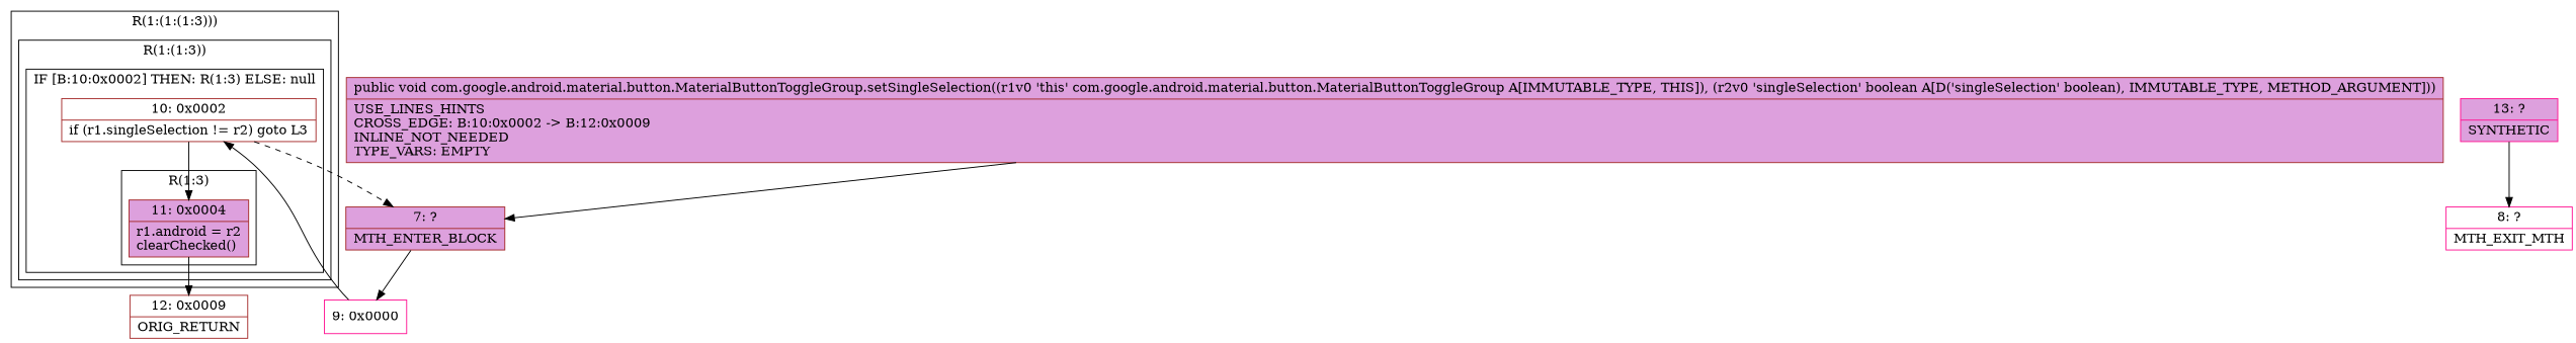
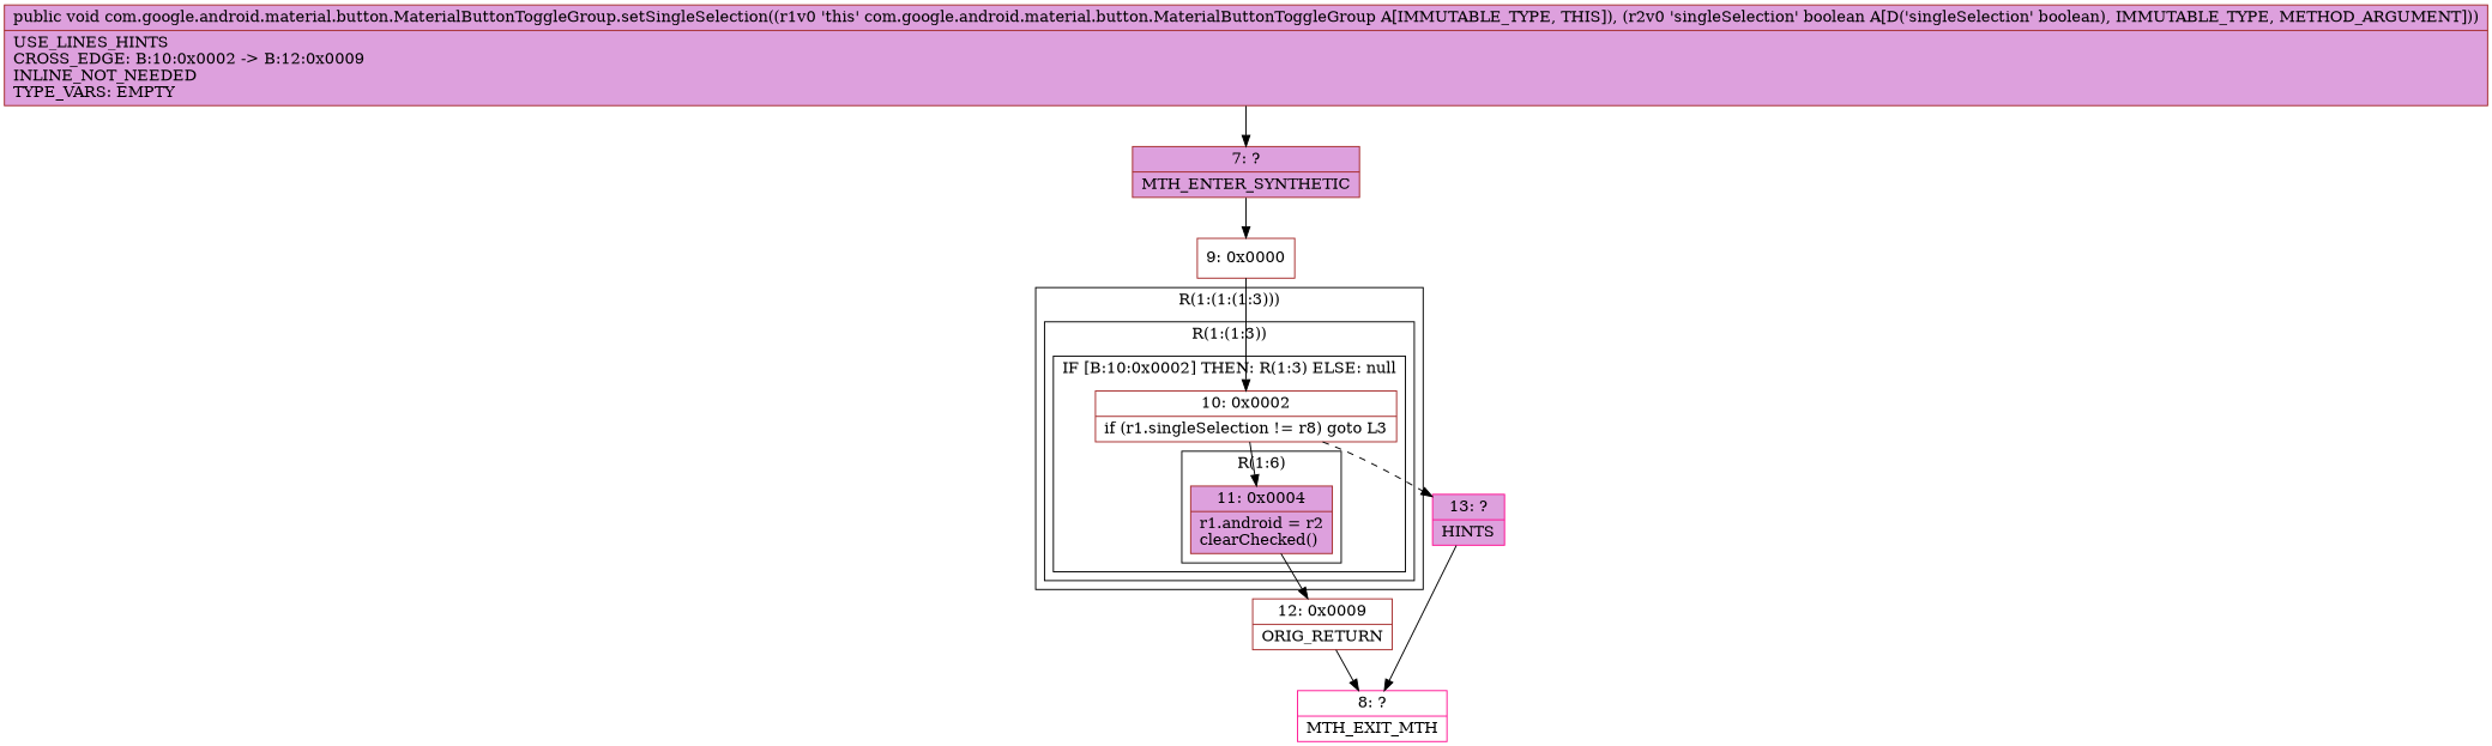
  digraph {
    node [color=brown fillcolor=plum shape=record style=filled]
    n1 [label="{11\:\ 0x0004|r1.android = r2\lclearChecked()\l}"]
-   n2 [fillcolor=white label="{10\:\ 0x0002|if (r1.singleSelection != r2) goto L3\l}"]
+   n2 [fillcolor=white label="{10\:\ 0x0002|if (r1.singleSelection != r8) goto L3\l}"]
    n3 [fillcolor=white label="{12\:\ 0x0009|ORIG_RETURN\l}"]
-   n4 [color=deeppink label="{13\:\ ?|SYNTHETIC\l}"]
+   n4 [color=deeppink label="{13\:\ ?|HINTS\l}"]
    n5 [color=deeppink fillcolor=white label="{8\:\ ?|MTH_EXIT_MTH\l}"]
-   n6 [label="{7\:\ ?|MTH_ENTER_BLOCK\l}"]
-   n7 [color=deeppink fillcolor=white label="{9\:\ 0x0000}"]
+   n6 [label="{7\:\ ?|MTH_ENTER_SYNTHETIC\l}"]
+   n7 [fillcolor=white label="{9\:\ 0x0000}"]
    n8 [label="{public void com.google.android.material.button.MaterialButtonToggleGroup.setSingleSelection((r1v0 'this' com.google.android.material.button.MaterialButtonToggleGroup A[IMMUTABLE_TYPE, THIS]), (r2v0 'singleSelection' boolean A[D('singleSelection' boolean), IMMUTABLE_TYPE, METHOD_ARGUMENT]))  | USE_LINES_HINTS\lCROSS_EDGE: B:10:0x0002 \-\> B:12:0x0009\lINLINE_NOT_NEEDED\lTYPE_VARS: EMPTY\l}"]
    subgraph cluster_1 {
      label="R(1:(1:(1:3)))"
      subgraph cluster_2 {
        label="R(1:(1:3))"
        subgraph cluster_3 {
          label="IF [B:10:0x0002] THEN: R(1:3) ELSE: null"
          n2
          subgraph cluster_4 {
-           label="R(1:3)"
+           label="R(1:6)"
            n1
          }
        }
      }
    }
    n1 -> n3
    n2 -> n1
-   n2 -> n6 [style=dashed]
+   n2 -> n4 [style=dashed]
+   n3 -> n5
    n4 -> n5
    n6 -> n7
    n7 -> n2
    n8 -> n6
  }
